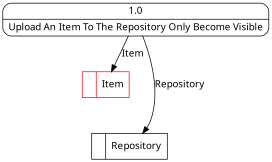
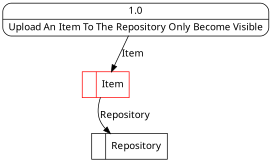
  digraph {
    fontname="Noto Sans"
    node [fontname="Noto Sans" shape=record]
    edge [fontname="Noto Sans"]
    n1 [color=red label="<f0>  |<f1> Item "]
    n2 [label="<f0>  |<f1> Repository "]
    n3 [label="{<f0> 1.0|<f1> Upload An Item To The Repository Only Become Visible }" shape=Mrecord]
    n3 -> n1 [label=Item]
-   n3 -> n2 [label=Repository]
+   n1 -> n2 [label=Repository]
  }
